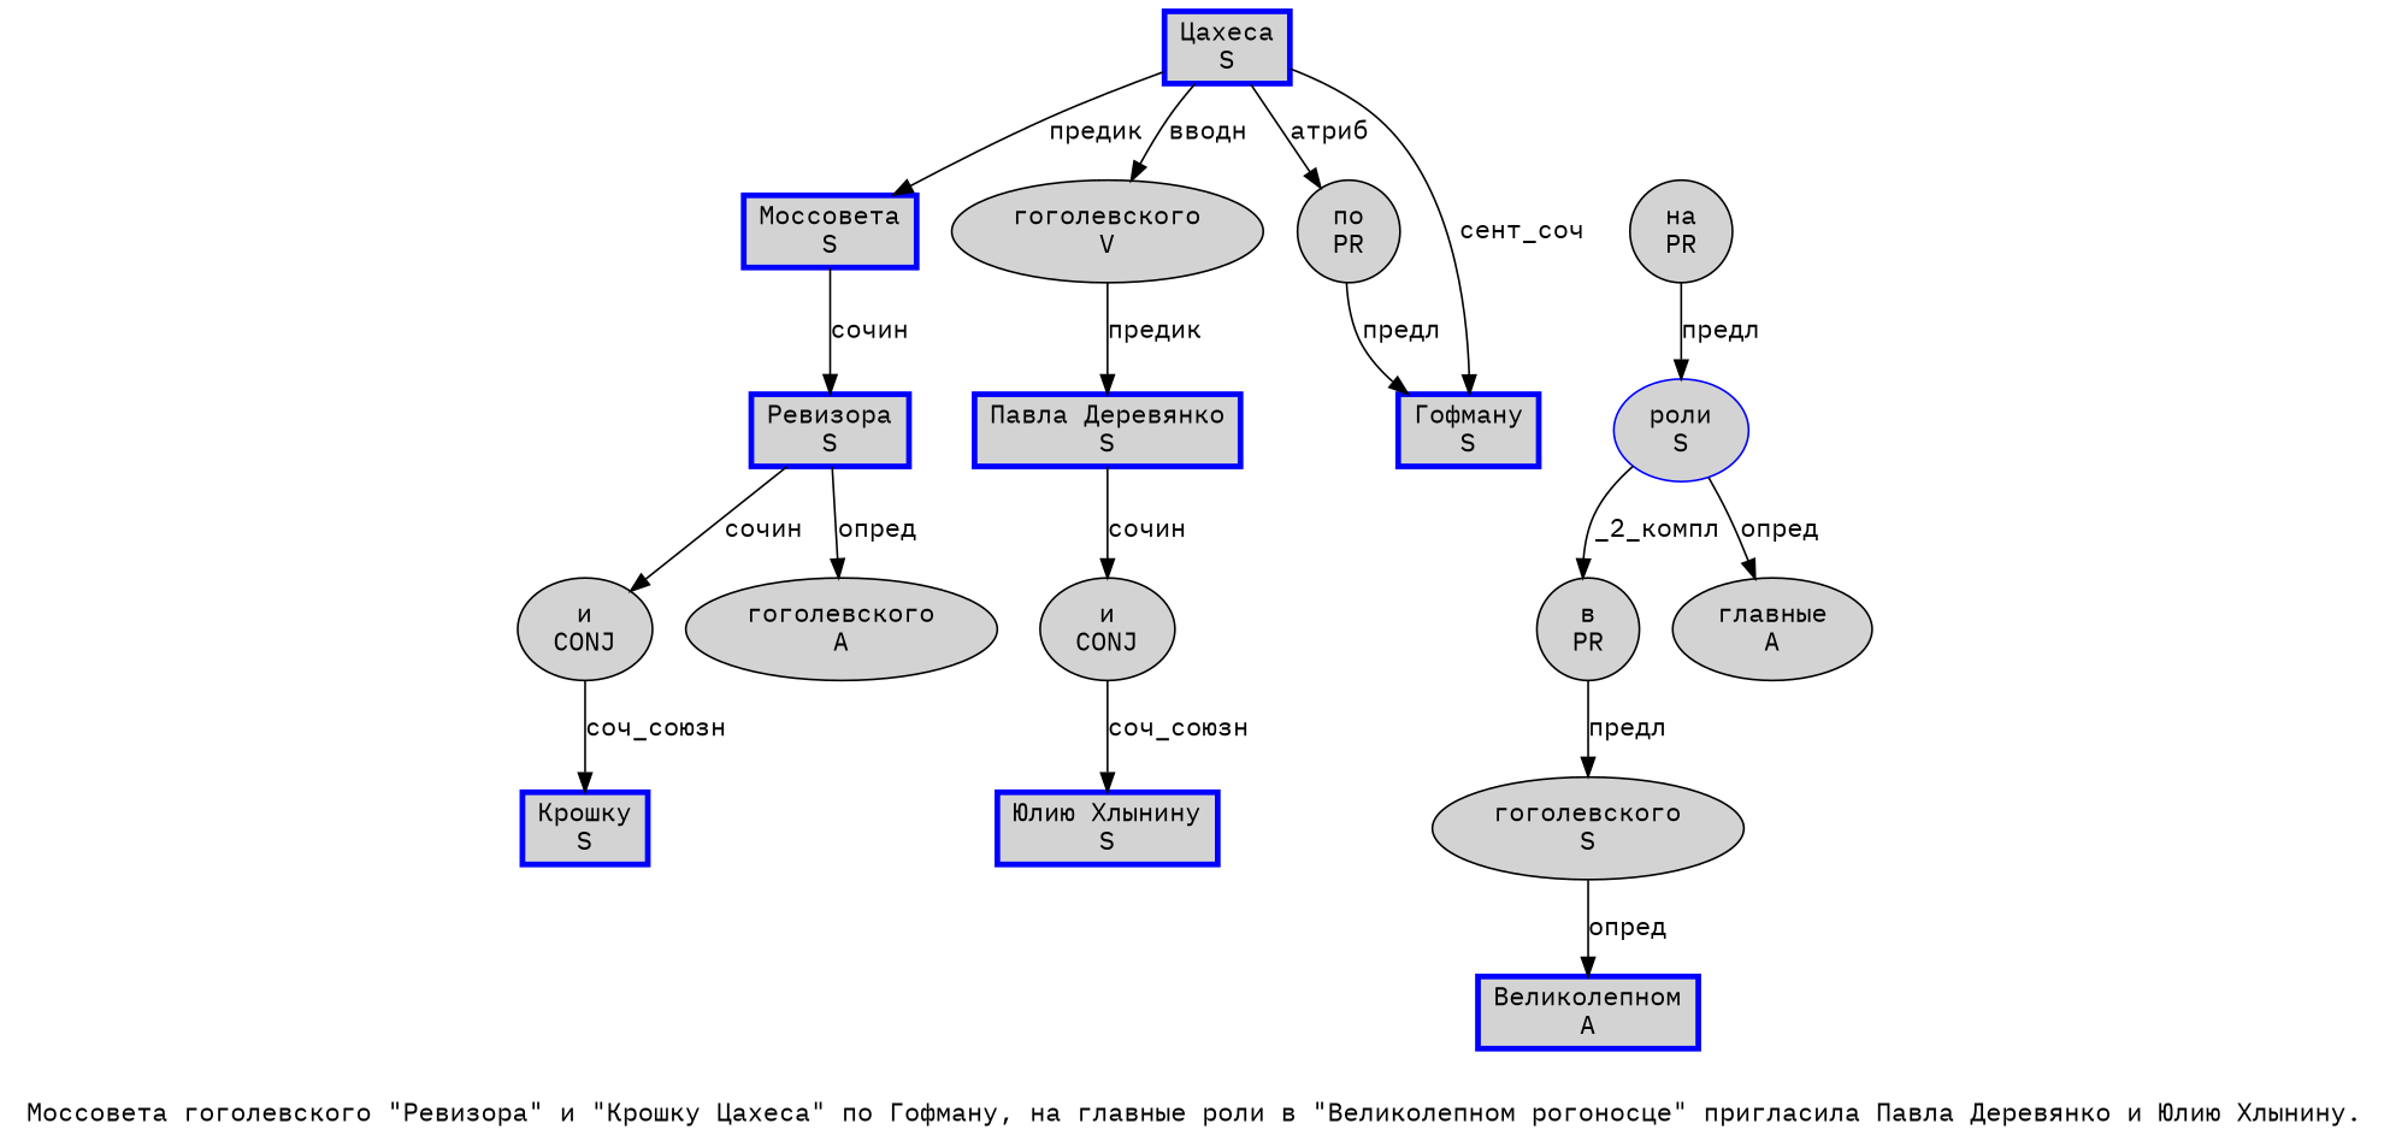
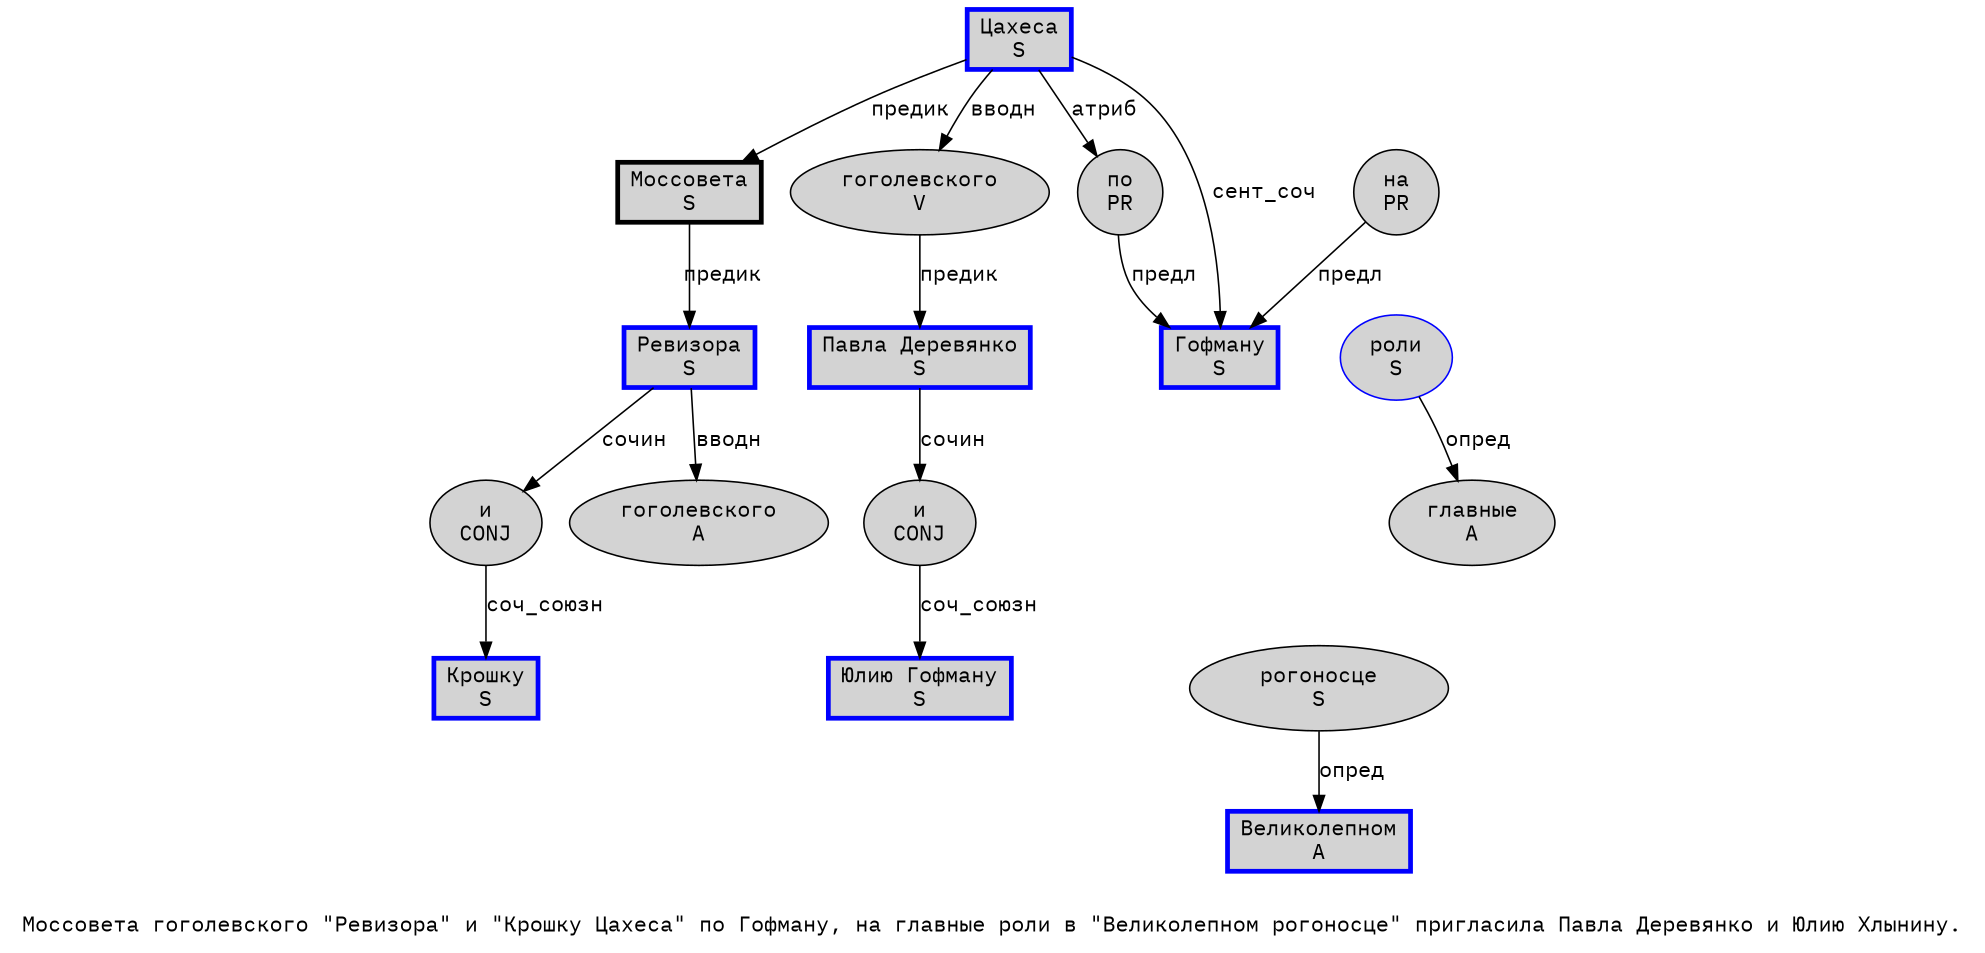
  digraph {
    fontname="IBM Plex Mono"
    label="Моссовета гоголевского \"Ревизора\" и \"Крошку Цахеса\" по Гофману, на главные роли в \"Великолепном рогоносце\" пригласила Павла Деревянко и Юлию Хлынину."
    node [fillcolor=lightgray fontname="IBM Plex Mono" penwidth=1 shape=ellipse style=filled]
    edge [fontname="IBM Plex Mono"]
-   n1 [color=blue label="Моссовета\nS" penwidth=3 shape=box]
+   n1 [color=black label="Моссовета\nS" penwidth=3 shape=box]
    n2 [color=blue label="Ревизора\nS" penwidth=3 shape=box]
    n3 [label="гоголевского\nA"]
    n4 [label="и\nCONJ"]
    n5 [color=blue label="Крошку\nS" penwidth=3 shape=box]
    n6 [color=blue label="Цахеса\nS" penwidth=3 shape=box]
    n7 [label="по\nPR"]
    n8 [label="гоголевского\nV"]
    n9 [color=blue label="Гофману\nS" penwidth=3 shape=box]
    n10 [label="на\nPR"]
    n11 [color=blue label="роли\nS"]
    n12 [color=blue label="Павла Деревянко\nS" penwidth=3 shape=box]
    n13 [label="главные\nA"]
-   n14 [label="в\nPR"]
-   n15 [label="гоголевского\nS"]
+   n15 [label="рогоносце\nS"]
    n16 [color=blue label="Великолепном\nA" penwidth=3 shape=box]
    n17 [label="и\nCONJ"]
-   n18 [color=blue label="Юлию Хлынину\nS" penwidth=3 shape=box]
-   n1 -> n2 [label="сочин"]
-   n2 -> n3 [label="опред"]
+   n18 [color=blue label="Юлию Гофману\nS" penwidth=3 shape=box]
+   n1 -> n2 [label="предик"]
+   n2 -> n3 [label="вводн"]
    n2 -> n4 [label="сочин"]
    n4 -> n5 [label="соч_союзн"]
    n6 -> n1 [label="предик"]
    n6 -> n7 [label="атриб"]
    n6 -> n8 [label="вводн"]
    n6 -> n9 [label="сент_соч"]
    n7 -> n9 [label="предл"]
    n8 -> n12 [label="предик"]
-   n10 -> n11 [label="предл"]
+   n10 -> n9 [label="предл"]
    n11 -> n13 [label="опред"]
-   n11 -> n14 [label="_2_компл"]
    n12 -> n17 [label="сочин"]
-   n14 -> n15 [label="предл"]
    n15 -> n16 [label="опред"]
    n17 -> n18 [label="соч_союзн"]
  }
